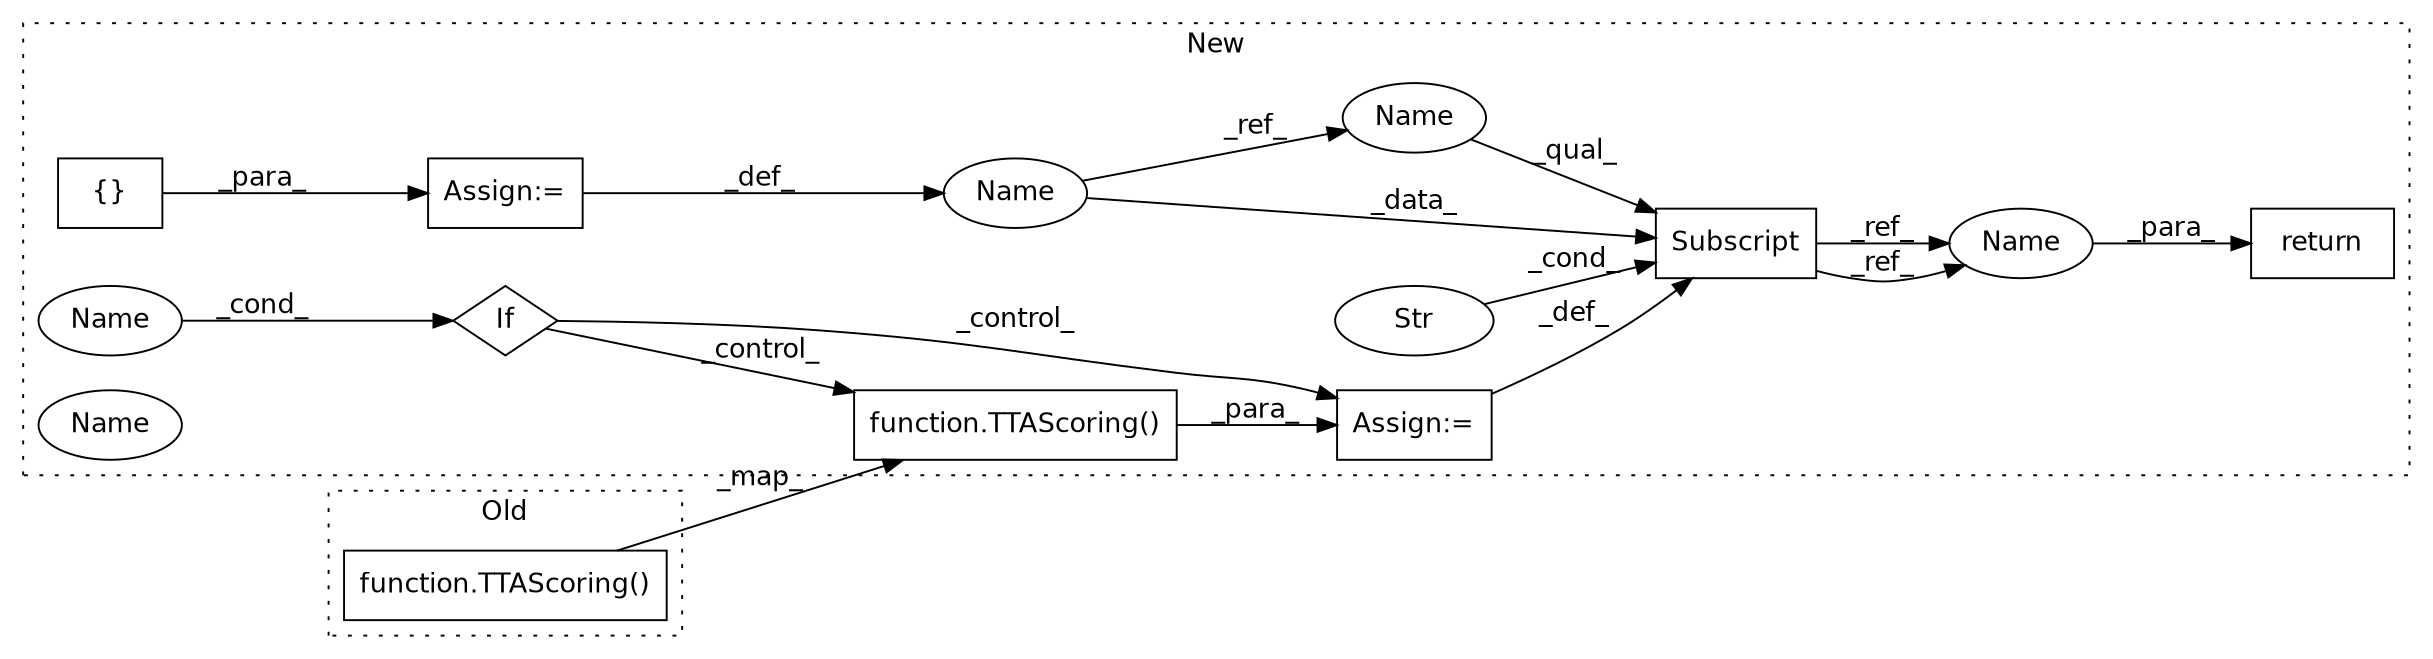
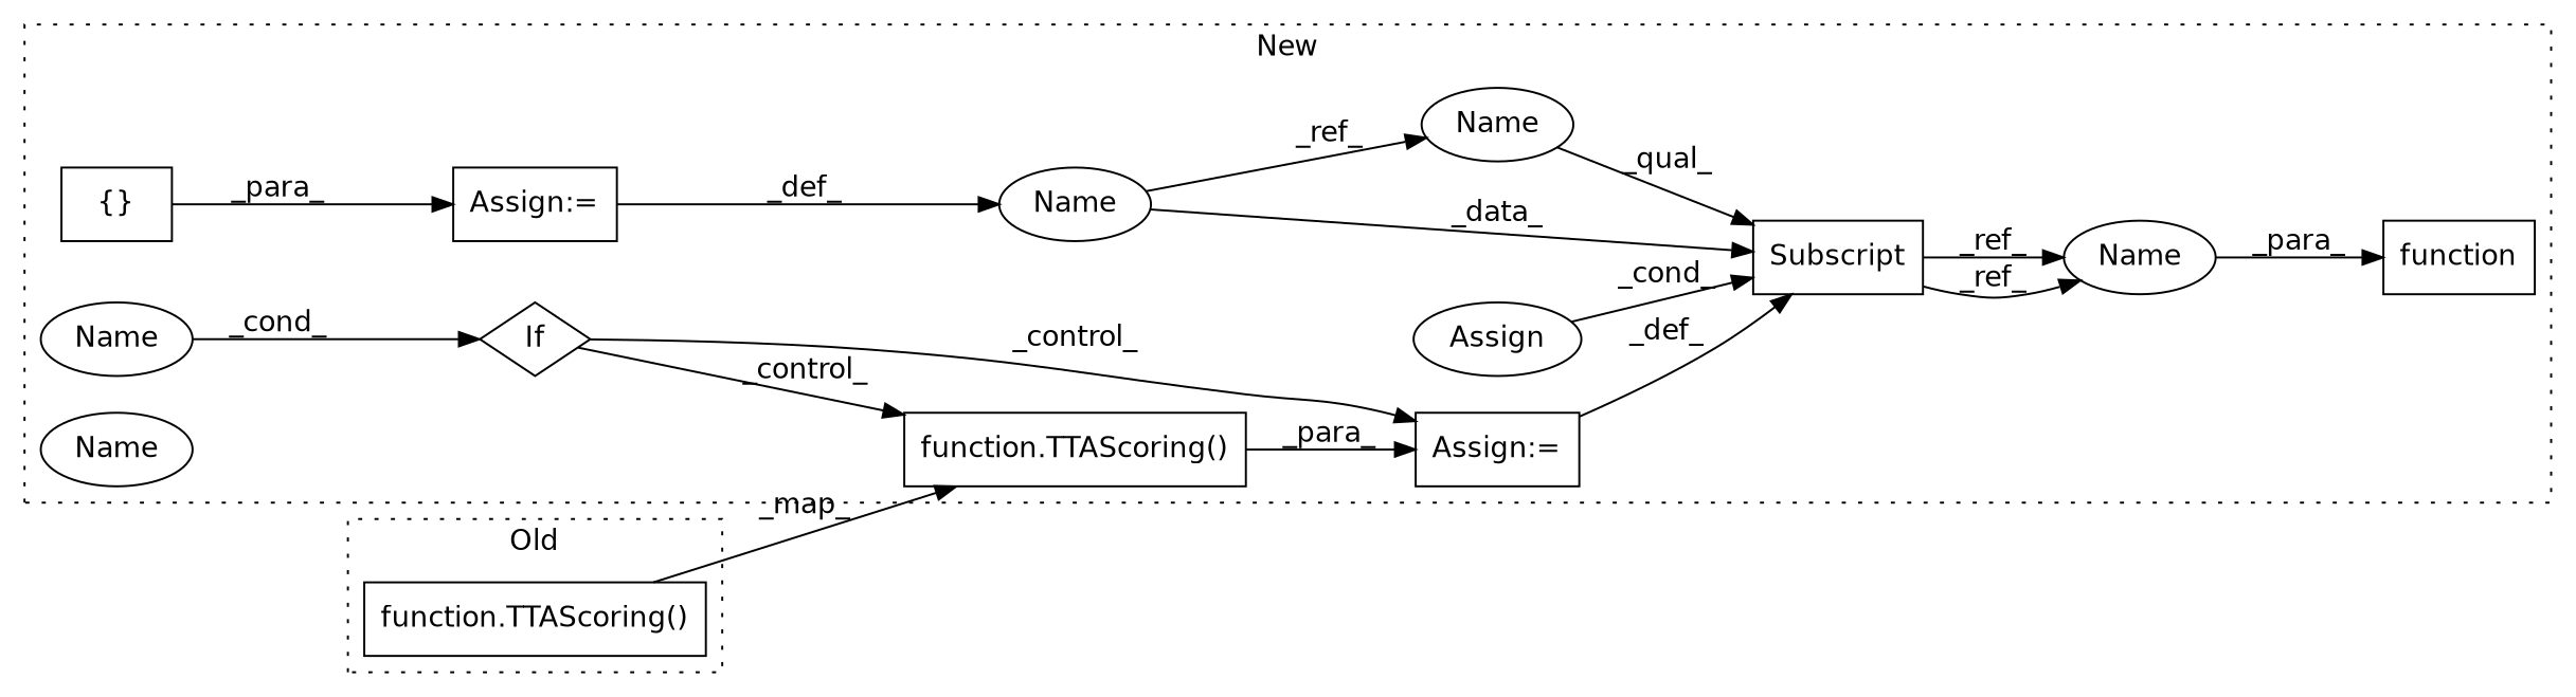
  digraph {
    fontname="DejaVu Sans"
    rankdir=LR
    node [a=87 fontname="DejaVu Sans" l=7 s=3428 shape=box]
    edge [fontname="DejaVu Sans"]
    n1 [a=75 l=264 label="function.TTAScoring()" s=3148]
    n2 [a=96 l=3 label=If s=3098 shape=diamond]
    n3 [a=63 l="14,0" label=Subscript s="3131,0"]
    n4 [a=95 l="2,1" label="{}" s="3087,3088"]
-   n5 [a=66 l=5 label=Str s=3139 shape=ellipse]
+   n5 [a=66 l=5 label=Assign s=3139 shape=ellipse]
    n6 [label=Name s=3051 shape=ellipse]
    n7 [l=16 label=Name s=3101 shape=ellipse]
    n8 [a=68 l=29 label="Assign:=" s=3058]
    n9 [a=68 l=3 label="Assign:=" s=3145]
-   n10 [a=93 label=return s=3421]
+   n10 [a=93 label=function s=3421]
    n11 [label=Name s=3131 shape=ellipse]
    n12 [label=Name shape=ellipse]
    n13 [label=Name shape=ellipse]
    n14 [a=75 l=210 label="function.TTAScoring()" s=2735]
    subgraph cluster_1 {
      label=New
      style=dotted
      n1
      n2
      n3
      n4
      n5
      n6
      n7
      n8
      n9
      n10
      n11
      n12
      n13
    }
    subgraph cluster_2 {
      label=Old
      style=dotted
      n14
    }
    n1 -> n9 [label=_para_]
    n2 -> n1 [label=_control_]
    n2 -> n9 [label=_control_]
    n3 -> n13 [label=_ref_]
    n3 -> n13 [label=_ref_]
    n4 -> n8 [label=_para_]
    n5 -> n3 [label=_cond_]
    n6 -> n3 [label=_data_]
    n6 -> n11 [label=_ref_]
    n7 -> n2 [label=_cond_]
    n8 -> n6 [label=_def_]
    n9 -> n3 [label=_def_]
    n11 -> n3 [label=_qual_]
    n13 -> n10 [label=_para_]
    n14 -> n1 [label=_map_]
  }
